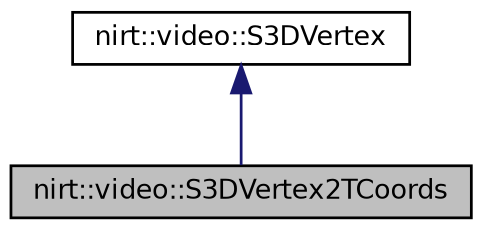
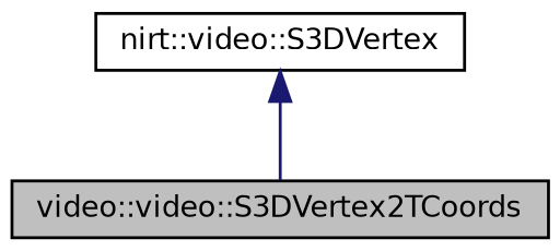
  digraph {
    node [color=black fontname=Helvetica fontsize=10 shape=record style=filled]
-   n1 [fillcolor=grey75 fontcolor=black height=0.2 label="nirt::video::S3DVertex2TCoords" width=0.4]
+   n1 [fillcolor=grey75 fontcolor=black height=0.2 label="video::video::S3DVertex2TCoords" width=0.4]
    n2 [fillcolor=white height=0.2 label="nirt::video::S3DVertex" width=0.4]
    n2 -> n1 [color=midnightblue dir=back fontname=Helvetica fontsize=10 labelfontname=Helvetica labelfontsize=10 style=solid]
  }
